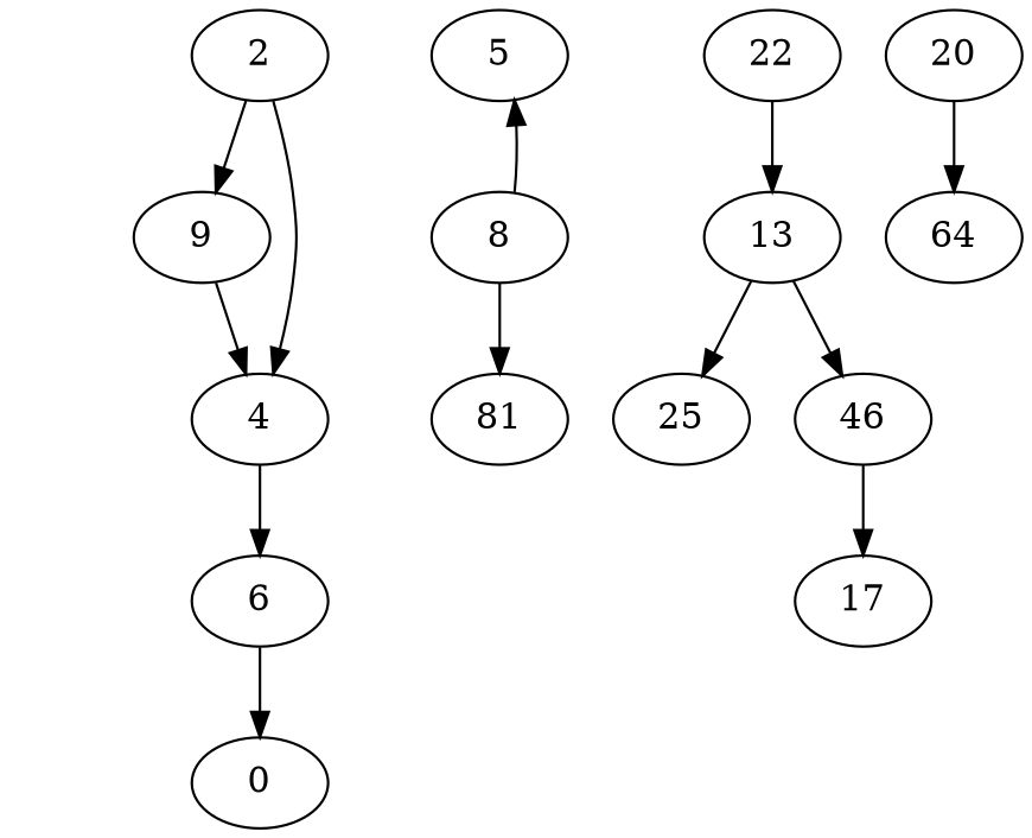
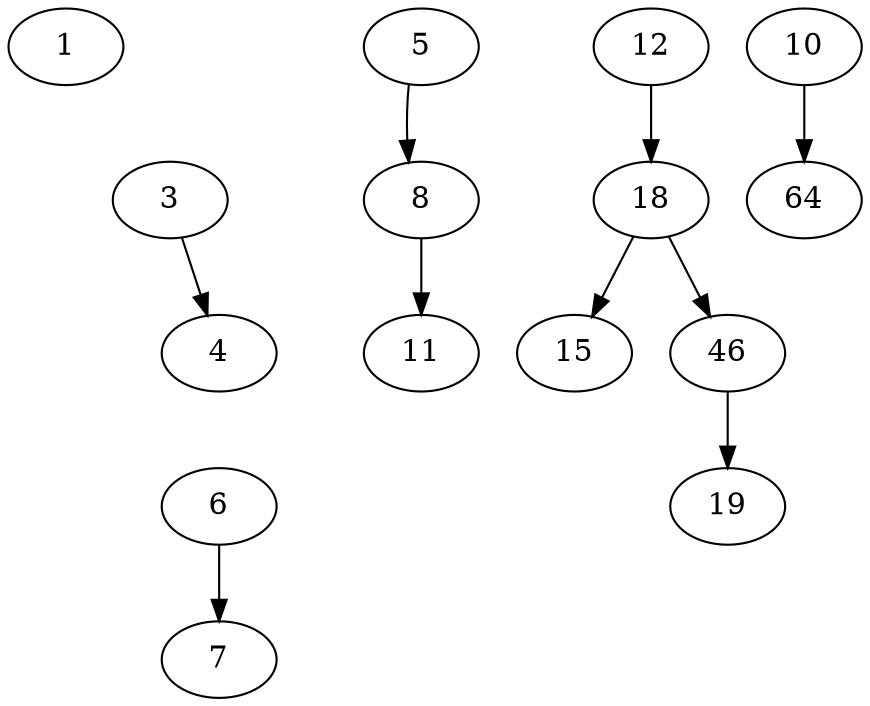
  digraph {
    node [alpha=0.01]
-   2 [alpha=0.03 expect_size=19253009157201]
-   3 [alpha=0.19 expect_size=469076365061128192 label=9]
+   1 [alpha=0.05 expect_size=10529798997057816]
+   3 [alpha=0.19 expect_size=469076365061128192]
    4 [alpha=0.13 expect_size=1141807207281590272]
    6 [expect_size=2513956143999483904]
    5 [expect_size=3115402080420888576]
    8 [alpha=0.12 expect_size=10385746550316]
-   7 [expect_size=482449448501248000 label=0]
-   11 [alpha=0.04 expect_size=1417078808107810816 label=81]
-   12 [alpha=0.14 expect_size=774277639691162 label=22]
-   13 [alpha=0.05 expect_size=40781304603818]
-   10 [alpha=0.14 expect_size=95671650749219 label=20]
+   7 [expect_size=482449448501248000]
+   11 [alpha=0.04 expect_size=1417078808107810816]
+   12 [alpha=0.14 expect_size=774277639691162]
+   13 [alpha=0.05 expect_size=40781304603818 label=18]
+   10 [alpha=0.14 expect_size=95671650749219]
    n13 [alpha=0.11 expect_size=2620618203716218 label=64]
-   15 [alpha=0.10 expect_size=84502778396802 label=25]
+   15 [alpha=0.10 expect_size=84502778396802]
    n15 [alpha=0.03 expect_size=424908161024000000 label=46]
-   17 [alpha=0.15 expect_size=9976922012178320]
-   2 -> 3
-   2 -> 4
+   17 [alpha=0.15 expect_size=9976922012178320 label=19]
    3 -> 4
-   4 -> 6
    6 -> 7
-   8 -> 5
+   5 -> 8
    8 -> 11
    12 -> 13
    13 -> 15
    13 -> n15
    10 -> n13
    n15 -> 17
  }
